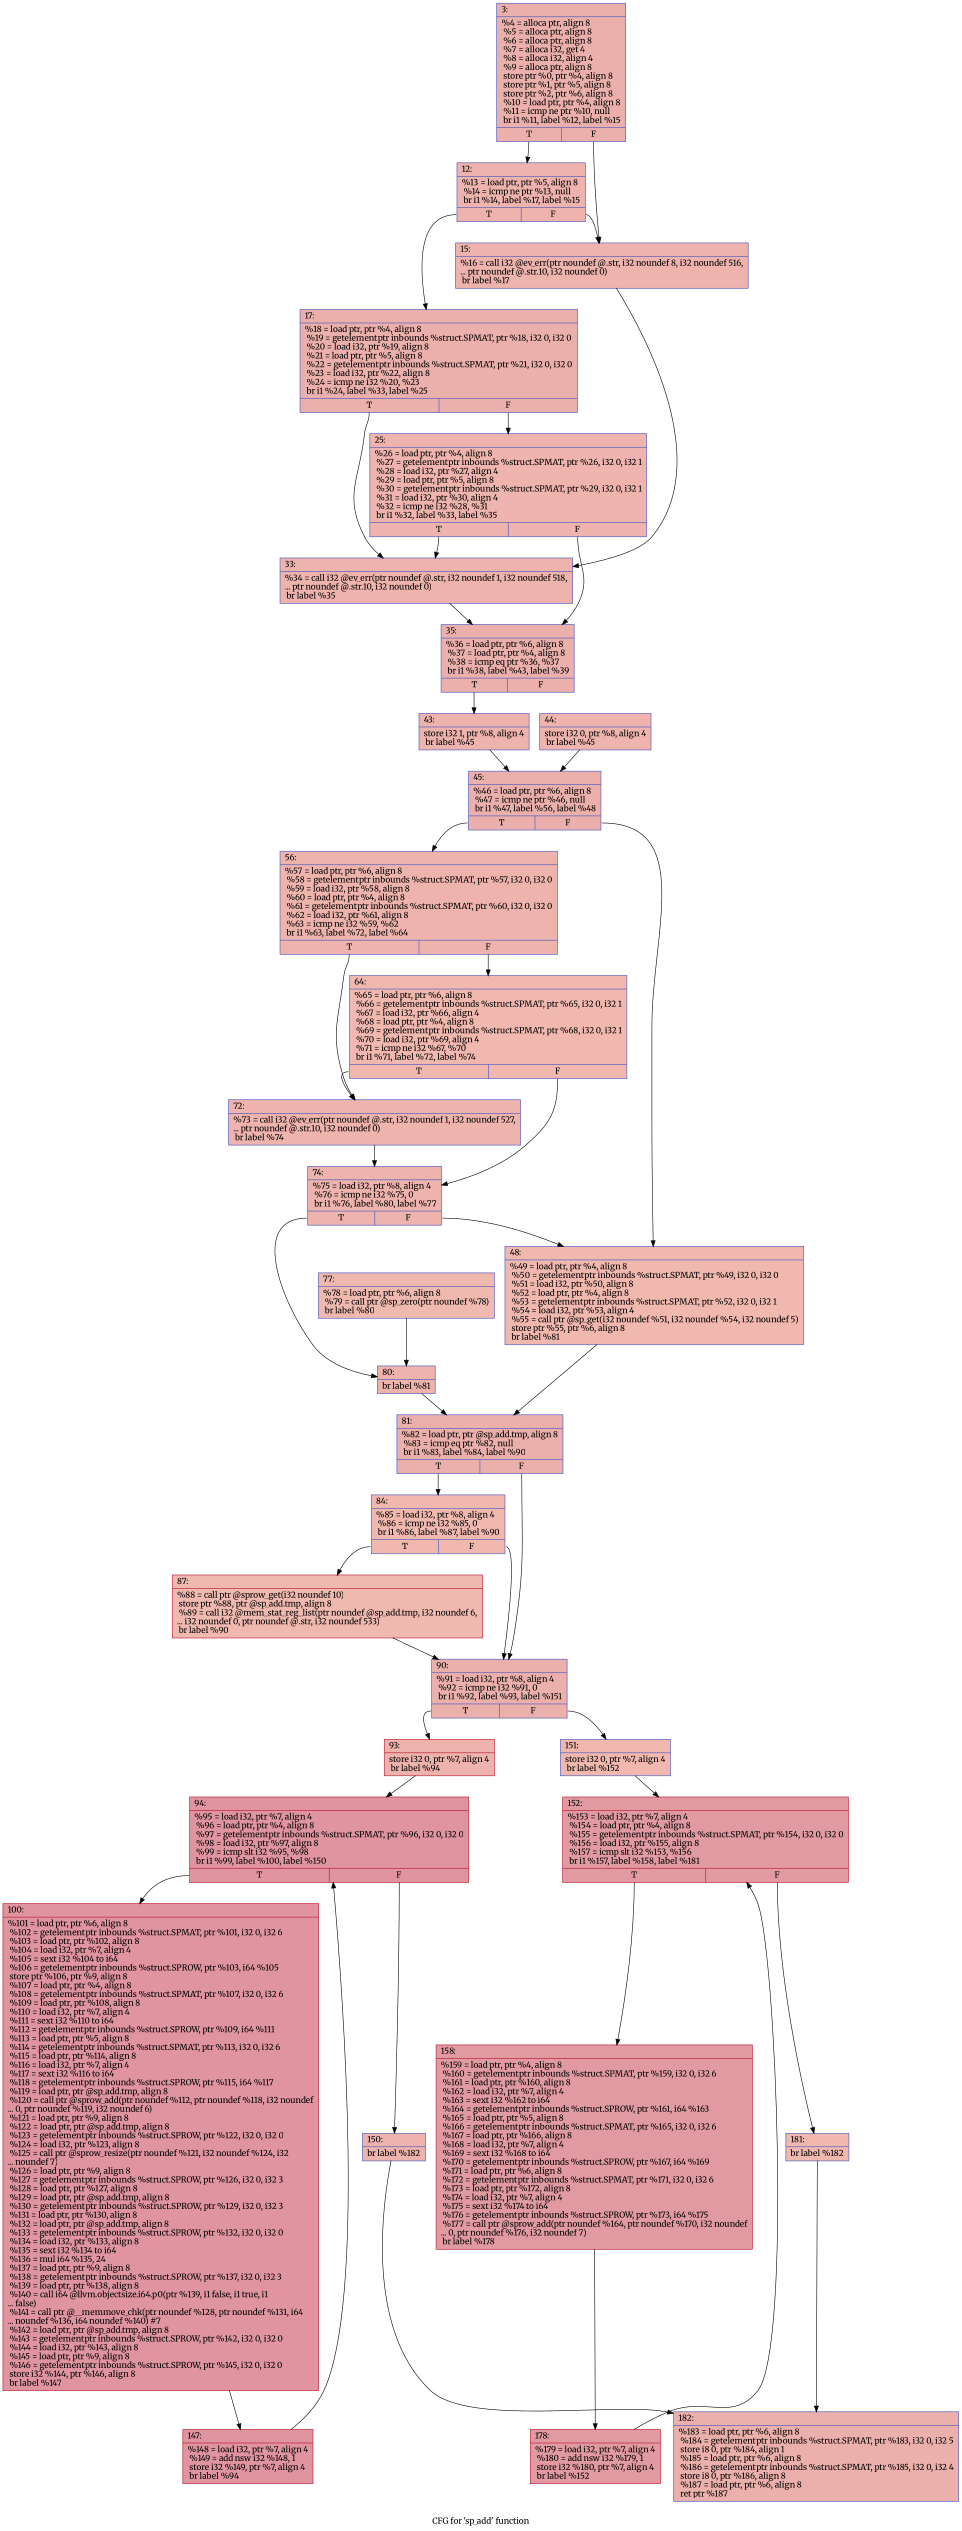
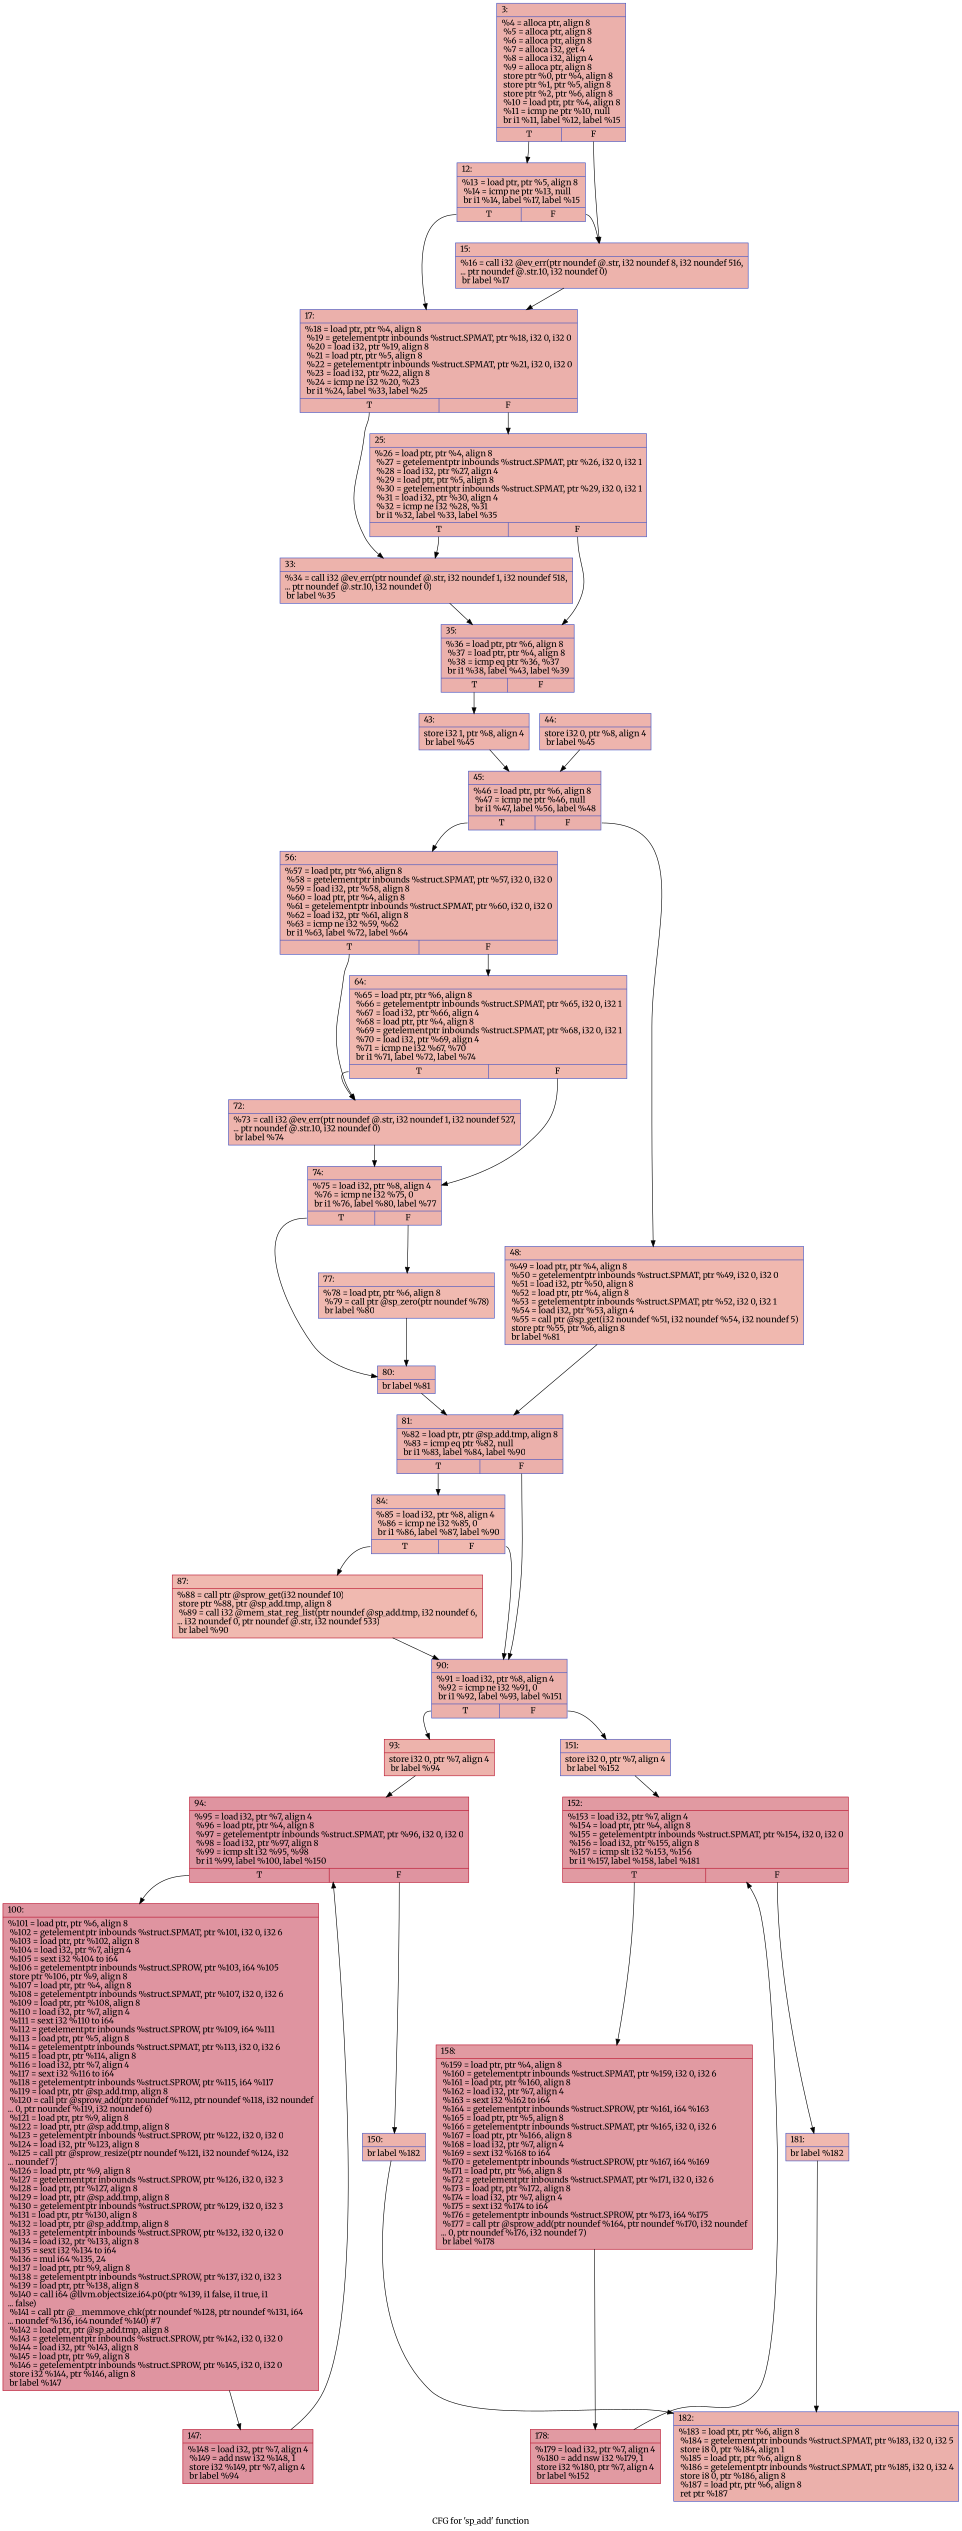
  digraph {
    fontname=Merriweather
    label="CFG for 'sp_add' function"
    node [color="#3d50c3ff" fillcolor="#d6524470" fontname=Merriweather shape=record style=filled]
    edge [fontname=Merriweather]
    n1 [fillcolor="#d24b4070" label="{3:\l|  %4 = alloca ptr, align 8\l  %5 = alloca ptr, align 8\l  %6 = alloca ptr, align 8\l  %7 = alloca i32, get 4\l  %8 = alloca i32, align 4\l  %9 = alloca ptr, align 8\l  store ptr %0, ptr %4, align 8\l  store ptr %1, ptr %5, align 8\l  store ptr %2, ptr %6, align 8\l  %10 = load ptr, ptr %4, align 8\l  %11 = icmp ne ptr %10, null\l  br i1 %11, label %12, label %15\l|{<s0>T|<s1>F}}"]
    n2 [label="{12:\l|  %13 = load ptr, ptr %5, align 8\l  %14 = icmp ne ptr %13, null\l  br i1 %14, label %17, label %15\l|{<s0>T|<s1>F}}"]
    n3 [label="{15:\l|  %16 = call i32 @ev_err(ptr noundef @.str, i32 noundef 8, i32 noundef 516,\l... ptr noundef @.str.10, i32 noundef 0)\l  br label %17\l}"]
    n4 [fillcolor="#d24b4070" label="{17:\l|  %18 = load ptr, ptr %4, align 8\l  %19 = getelementptr inbounds %struct.SPMAT, ptr %18, i32 0, i32 0\l  %20 = load i32, ptr %19, align 8\l  %21 = load ptr, ptr %5, align 8\l  %22 = getelementptr inbounds %struct.SPMAT, ptr %21, i32 0, i32 0\l  %23 = load i32, ptr %22, align 8\l  %24 = icmp ne i32 %20, %23\l  br i1 %24, label %33, label %25\l|{<s0>T|<s1>F}}"]
    n5 [label="{33:\l|  %34 = call i32 @ev_err(ptr noundef @.str, i32 noundef 1, i32 noundef 518,\l... ptr noundef @.str.10, i32 noundef 0)\l  br label %35\l}"]
    n6 [fillcolor="#d8564670" label="{25:\l|  %26 = load ptr, ptr %4, align 8\l  %27 = getelementptr inbounds %struct.SPMAT, ptr %26, i32 0, i32 1\l  %28 = load i32, ptr %27, align 4\l  %29 = load ptr, ptr %5, align 8\l  %30 = getelementptr inbounds %struct.SPMAT, ptr %29, i32 0, i32 1\l  %31 = load i32, ptr %30, align 4\l  %32 = icmp ne i32 %28, %31\l  br i1 %32, label %33, label %35\l|{<s0>T|<s1>F}}"]
    n7 [fillcolor="#d24b4070" label="{35:\l|  %36 = load ptr, ptr %6, align 8\l  %37 = load ptr, ptr %4, align 8\l  %38 = icmp eq ptr %36, %37\l  br i1 %38, label %43, label %39\l|{<s0>T|<s1>F}}"]
    n8 [label="{43:\l|  store i32 1, ptr %8, align 4\l  br label %45\l}"]
    n9 [fillcolor="#d24b4070" label="{45:\l|  %46 = load ptr, ptr %6, align 8\l  %47 = icmp ne ptr %46, null\l  br i1 %47, label %56, label %48\l|{<s0>T|<s1>F}}"]
    n10 [label="{56:\l|  %57 = load ptr, ptr %6, align 8\l  %58 = getelementptr inbounds %struct.SPMAT, ptr %57, i32 0, i32 0\l  %59 = load i32, ptr %58, align 8\l  %60 = load ptr, ptr %4, align 8\l  %61 = getelementptr inbounds %struct.SPMAT, ptr %60, i32 0, i32 0\l  %62 = load i32, ptr %61, align 8\l  %63 = icmp ne i32 %59, %62\l  br i1 %63, label %72, label %64\l|{<s0>T|<s1>F}}"]
    n11 [fillcolor="#dc5d4a70" label="{48:\l|  %49 = load ptr, ptr %4, align 8\l  %50 = getelementptr inbounds %struct.SPMAT, ptr %49, i32 0, i32 0\l  %51 = load i32, ptr %50, align 8\l  %52 = load ptr, ptr %4, align 8\l  %53 = getelementptr inbounds %struct.SPMAT, ptr %52, i32 0, i32 1\l  %54 = load i32, ptr %53, align 4\l  %55 = call ptr @sp_get(i32 noundef %51, i32 noundef %54, i32 noundef 5)\l  store ptr %55, ptr %6, align 8\l  br label %81\l}"]
    n12 [fillcolor="#d8564670" label="{44:\l|  store i32 0, ptr %8, align 4\l  br label %45\l}"]
    n13 [fillcolor="#d8564670" label="{72:\l|  %73 = call i32 @ev_err(ptr noundef @.str, i32 noundef 1, i32 noundef 527,\l... ptr noundef @.str.10, i32 noundef 0)\l  br label %74\l}"]
    n14 [fillcolor="#dc5d4a70" label="{64:\l|  %65 = load ptr, ptr %6, align 8\l  %66 = getelementptr inbounds %struct.SPMAT, ptr %65, i32 0, i32 1\l  %67 = load i32, ptr %66, align 4\l  %68 = load ptr, ptr %4, align 8\l  %69 = getelementptr inbounds %struct.SPMAT, ptr %68, i32 0, i32 1\l  %70 = load i32, ptr %69, align 4\l  %71 = icmp ne i32 %67, %70\l  br i1 %71, label %72, label %74\l|{<s0>T|<s1>F}}"]
    n15 [fillcolor="#d24b4070" label="{81:\l|  %82 = load ptr, ptr @sp_add.tmp, align 8\l  %83 = icmp eq ptr %82, null\l  br i1 %83, label %84, label %90\l|{<s0>T|<s1>F}}"]
    n16 [label="{74:\l|  %75 = load i32, ptr %8, align 4\l  %76 = icmp ne i32 %75, 0\l  br i1 %76, label %80, label %77\l|{<s0>T|<s1>F}}"]
    n17 [fillcolor="#dc5d4a70" label="{84:\l|  %85 = load i32, ptr %8, align 4\l  %86 = icmp ne i32 %85, 0\l  br i1 %86, label %87, label %90\l|{<s0>T|<s1>F}}"]
    n18 [fillcolor="#d24b4070" label="{90:\l|  %91 = load i32, ptr %8, align 4\l  %92 = icmp ne i32 %91, 0\l  br i1 %92, label %93, label %151\l|{<s0>T|<s1>F}}"]
    n19 [color="#b70d28ff" fillcolor="#de614d70" label="{87:\l|  %88 = call ptr @sprow_get(i32 noundef 10)\l  store ptr %88, ptr @sp_add.tmp, align 8\l  %89 = call i32 @mem_stat_reg_list(ptr noundef @sp_add.tmp, i32 noundef 6,\l... i32 noundef 0, ptr noundef @.str, i32 noundef 533)\l  br label %90\l}"]
    n20 [color="#b70d28ff" label="{93:\l|  store i32 0, ptr %7, align 4\l  br label %94\l}"]
    n21 [fillcolor="#dc5d4a70" label="{151:\l|  store i32 0, ptr %7, align 4\l  br label %152\l}"]
    n22 [label="{80:\l|  br label %81\l}"]
    n23 [fillcolor="#de614d70" label="{77:\l|  %78 = load ptr, ptr %6, align 8\l  %79 = call ptr @sp_zero(ptr noundef %78)\l  br label %80\l}"]
    n24 [color="#b70d28ff" fillcolor="#b70d2870" label="{94:\l|  %95 = load i32, ptr %7, align 4\l  %96 = load ptr, ptr %4, align 8\l  %97 = getelementptr inbounds %struct.SPMAT, ptr %96, i32 0, i32 0\l  %98 = load i32, ptr %97, align 8\l  %99 = icmp slt i32 %95, %98\l  br i1 %99, label %100, label %150\l|{<s0>T|<s1>F}}"]
    n25 [color="#b70d28ff" fillcolor="#bb1b2c70" label="{152:\l|  %153 = load i32, ptr %7, align 4\l  %154 = load ptr, ptr %4, align 8\l  %155 = getelementptr inbounds %struct.SPMAT, ptr %154, i32 0, i32 0\l  %156 = load i32, ptr %155, align 8\l  %157 = icmp slt i32 %153, %156\l  br i1 %157, label %158, label %181\l|{<s0>T|<s1>F}}"]
    n26 [color="#b70d28ff" fillcolor="#b70d2870" label="{100:\l|  %101 = load ptr, ptr %6, align 8\l  %102 = getelementptr inbounds %struct.SPMAT, ptr %101, i32 0, i32 6\l  %103 = load ptr, ptr %102, align 8\l  %104 = load i32, ptr %7, align 4\l  %105 = sext i32 %104 to i64\l  %106 = getelementptr inbounds %struct.SPROW, ptr %103, i64 %105\l  store ptr %106, ptr %9, align 8\l  %107 = load ptr, ptr %4, align 8\l  %108 = getelementptr inbounds %struct.SPMAT, ptr %107, i32 0, i32 6\l  %109 = load ptr, ptr %108, align 8\l  %110 = load i32, ptr %7, align 4\l  %111 = sext i32 %110 to i64\l  %112 = getelementptr inbounds %struct.SPROW, ptr %109, i64 %111\l  %113 = load ptr, ptr %5, align 8\l  %114 = getelementptr inbounds %struct.SPMAT, ptr %113, i32 0, i32 6\l  %115 = load ptr, ptr %114, align 8\l  %116 = load i32, ptr %7, align 4\l  %117 = sext i32 %116 to i64\l  %118 = getelementptr inbounds %struct.SPROW, ptr %115, i64 %117\l  %119 = load ptr, ptr @sp_add.tmp, align 8\l  %120 = call ptr @sprow_add(ptr noundef %112, ptr noundef %118, i32 noundef\l... 0, ptr noundef %119, i32 noundef 6)\l  %121 = load ptr, ptr %9, align 8\l  %122 = load ptr, ptr @sp_add.tmp, align 8\l  %123 = getelementptr inbounds %struct.SPROW, ptr %122, i32 0, i32 0\l  %124 = load i32, ptr %123, align 8\l  %125 = call ptr @sprow_resize(ptr noundef %121, i32 noundef %124, i32\l... noundef 7)\l  %126 = load ptr, ptr %9, align 8\l  %127 = getelementptr inbounds %struct.SPROW, ptr %126, i32 0, i32 3\l  %128 = load ptr, ptr %127, align 8\l  %129 = load ptr, ptr @sp_add.tmp, align 8\l  %130 = getelementptr inbounds %struct.SPROW, ptr %129, i32 0, i32 3\l  %131 = load ptr, ptr %130, align 8\l  %132 = load ptr, ptr @sp_add.tmp, align 8\l  %133 = getelementptr inbounds %struct.SPROW, ptr %132, i32 0, i32 0\l  %134 = load i32, ptr %133, align 8\l  %135 = sext i32 %134 to i64\l  %136 = mul i64 %135, 24\l  %137 = load ptr, ptr %9, align 8\l  %138 = getelementptr inbounds %struct.SPROW, ptr %137, i32 0, i32 3\l  %139 = load ptr, ptr %138, align 8\l  %140 = call i64 @llvm.objectsize.i64.p0(ptr %139, i1 false, i1 true, i1\l... false)\l  %141 = call ptr @__memmove_chk(ptr noundef %128, ptr noundef %131, i64\l... noundef %136, i64 noundef %140) #7\l  %142 = load ptr, ptr @sp_add.tmp, align 8\l  %143 = getelementptr inbounds %struct.SPROW, ptr %142, i32 0, i32 0\l  %144 = load i32, ptr %143, align 8\l  %145 = load ptr, ptr %9, align 8\l  %146 = getelementptr inbounds %struct.SPROW, ptr %145, i32 0, i32 0\l  store i32 %144, ptr %146, align 8\l  br label %147\l}"]
    n27 [label="{150:\l|  br label %182\l}"]
    n28 [color="#b70d28ff" fillcolor="#bb1b2c70" label="{158:\l|  %159 = load ptr, ptr %4, align 8\l  %160 = getelementptr inbounds %struct.SPMAT, ptr %159, i32 0, i32 6\l  %161 = load ptr, ptr %160, align 8\l  %162 = load i32, ptr %7, align 4\l  %163 = sext i32 %162 to i64\l  %164 = getelementptr inbounds %struct.SPROW, ptr %161, i64 %163\l  %165 = load ptr, ptr %5, align 8\l  %166 = getelementptr inbounds %struct.SPMAT, ptr %165, i32 0, i32 6\l  %167 = load ptr, ptr %166, align 8\l  %168 = load i32, ptr %7, align 4\l  %169 = sext i32 %168 to i64\l  %170 = getelementptr inbounds %struct.SPROW, ptr %167, i64 %169\l  %171 = load ptr, ptr %6, align 8\l  %172 = getelementptr inbounds %struct.SPMAT, ptr %171, i32 0, i32 6\l  %173 = load ptr, ptr %172, align 8\l  %174 = load i32, ptr %7, align 4\l  %175 = sext i32 %174 to i64\l  %176 = getelementptr inbounds %struct.SPROW, ptr %173, i64 %175\l  %177 = call ptr @sprow_add(ptr noundef %164, ptr noundef %170, i32 noundef\l... 0, ptr noundef %176, i32 noundef 7)\l  br label %178\l}"]
    n29 [fillcolor="#dc5d4a70" label="{181:\l|  br label %182\l}"]
    n30 [color="#b70d28ff" fillcolor="#b70d2870" label="{147:\l|  %148 = load i32, ptr %7, align 4\l  %149 = add nsw i32 %148, 1\l  store i32 %149, ptr %7, align 4\l  br label %94\l}"]
    n31 [fillcolor="#d24b4070" label="{182:\l|  %183 = load ptr, ptr %6, align 8\l  %184 = getelementptr inbounds %struct.SPMAT, ptr %183, i32 0, i32 5\l  store i8 0, ptr %184, align 1\l  %185 = load ptr, ptr %6, align 8\l  %186 = getelementptr inbounds %struct.SPMAT, ptr %185, i32 0, i32 4\l  store i8 0, ptr %186, align 8\l  %187 = load ptr, ptr %6, align 8\l  ret ptr %187\l}"]
    n32 [color="#b70d28ff" fillcolor="#bb1b2c70" label="{178:\l|  %179 = load i32, ptr %7, align 4\l  %180 = add nsw i32 %179, 1\l  store i32 %180, ptr %7, align 4\l  br label %152\l}"]
    n1 -> n2 [tailport=s0]
    n1 -> n3 [tailport=s1]
    n2 -> n3 [tailport=s1]
    n2 -> n4 [tailport=s0]
-   n3 -> n5
+   n3 -> n4
    n4 -> n5 [tailport=s0]
    n4 -> n6 [tailport=s1]
    n5 -> n7
    n6 -> n5 [tailport=s0]
    n6 -> n7 [tailport=s1]
    n7 -> n8 [tailport=s0]
    n8 -> n9
    n9 -> n10 [tailport=s0]
    n9 -> n11 [tailport=s1]
    n10 -> n13 [tailport=s0]
    n10 -> n14 [tailport=s1]
    n11 -> n15
    n12 -> n9
    n13 -> n16
    n14 -> n13 [tailport=s0]
    n14 -> n16 [tailport=s1]
    n15 -> n17 [tailport=s0]
    n15 -> n18 [tailport=s1]
    n16 -> n22 [tailport=s0]
-   n16 -> n11 [tailport=s1]
+   n16 -> n23 [tailport=s1]
    n17 -> n18 [tailport=s1]
    n17 -> n19 [tailport=s0]
    n18 -> n20 [tailport=s0]
    n18 -> n21 [tailport=s1]
    n19 -> n18
    n20 -> n24
    n21 -> n25
    n22 -> n15
    n23 -> n22
    n24 -> n26 [tailport=s0]
    n24 -> n27 [tailport=s1]
    n25 -> n28 [tailport=s0]
    n25 -> n29 [tailport=s1]
    n26 -> n30
    n27 -> n31
    n28 -> n32
    n29 -> n31
    n30 -> n24
    n32 -> n25
  }
